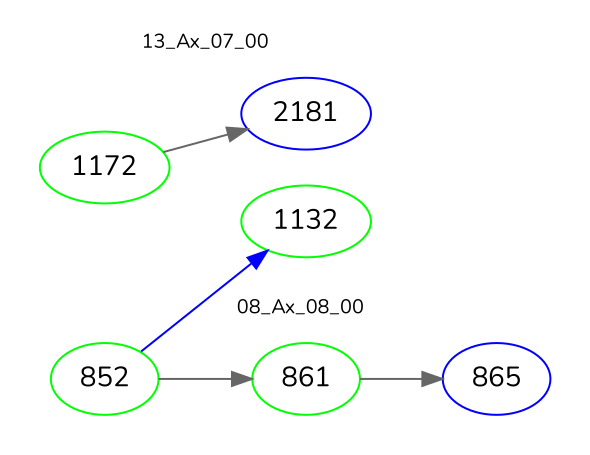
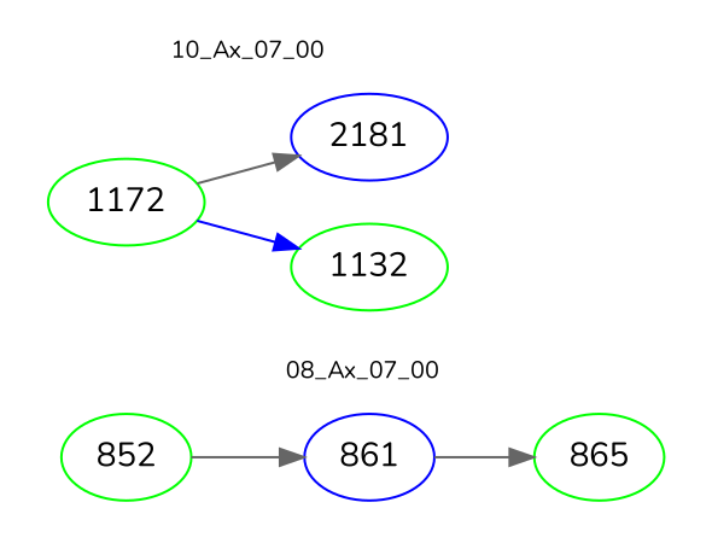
  digraph {
    fontname=Nunito
    rankdir=LR
    node [color=green fontname=Nunito]
    edge [color=gray40 fontname=Nunito]
    n1 [label=1172]
    n2 [label=1132]
    n3 [color=blue label=2181]
-   n4 [label=861]
+   n4 [color=blue label=861]
    n5 [label=852]
-   n6 [color=blue label=865]
+   n6 [label=865]
    subgraph cluster_1 {
      color=white
      fontsize=10
-     label="13_Ax_07_00"
+     label="10_Ax_07_00"
      n1
      n2
      n3
    }
    subgraph cluster_2 {
      color=white
      fontsize=10
-     label="08_Ax_08_00"
+     label="08_Ax_07_00"
      n4
      n5
      n6
    }
-   n5 -> n2 [color=blue]
+   n1 -> n2 [color=blue]
    n1 -> n3
    n4 -> n6
    n5 -> n4
  }
